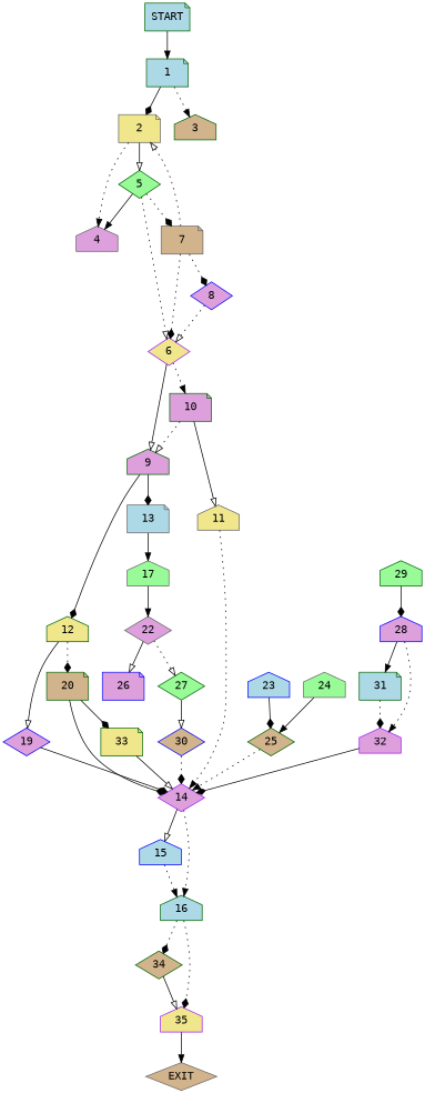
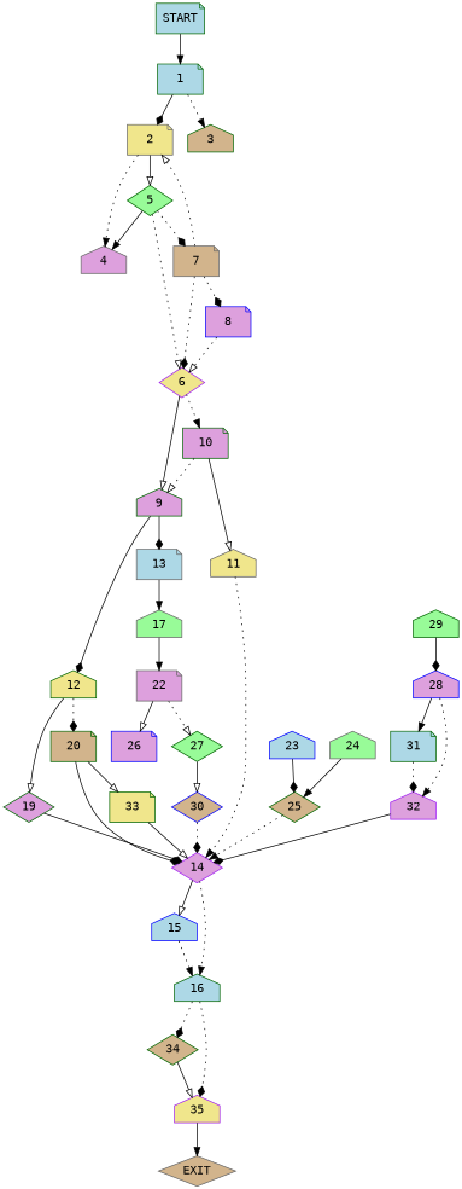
  digraph {
    fontname="DejaVu Sans Mono"
    node [color=darkgreen fillcolor=plum fontname="DejaVu Sans Mono" shape=house style=filled]
    edge [arrowhead=diamond fontname="DejaVu Sans Mono" style=solid]
    n1 [fillcolor=lightblue label=START shape=note]
    1 [fillcolor=lightblue shape=note]
    2 [color=gray40 fillcolor=khaki shape=note]
    3 [fillcolor=tan]
    n5 [color=gray40 fillcolor=tan label=EXIT shape=diamond]
    4 [color=gray40]
    5 [fillcolor=palegreen shape=diamond]
    6 [color=purple fillcolor=khaki shape=diamond]
    7 [color=gray40 fillcolor=tan shape=note]
    9
    10 [shape=note]
-   8 [color=blue shape=diamond]
+   8 [color=blue shape=note]
    12 [fillcolor=khaki]
    13 [color=gray40 fillcolor=lightblue shape=note]
    11 [color=gray40 fillcolor=khaki]
-   19 [color=blue shape=diamond]
+   19 [shape=diamond]
    20 [fillcolor=tan shape=note]
    17 [color=gray40 fillcolor=palegreen]
    14 [color=purple shape=diamond]
    15 [color=blue fillcolor=lightblue]
    16 [fillcolor=lightblue]
    33 [fillcolor=khaki shape=note]
-   22 [color=gray40 shape=diamond]
+   22 [color=gray40 shape=note]
    34 [fillcolor=tan shape=diamond]
    35 [color=purple fillcolor=khaki]
    26 [color=blue shape=note]
    27 [fillcolor=palegreen shape=diamond]
    23 [color=blue fillcolor=lightblue]
    25 [fillcolor=tan shape=diamond]
    24 [color=gray40 fillcolor=palegreen]
    28 [color=blue]
    31 [fillcolor=lightblue shape=note]
    32 [color=purple]
    29 [fillcolor=palegreen]
    30 [color=blue fillcolor=tan shape=diamond]
    n1 -> 1 [arrowhead=normal]
    1 -> 2
    1 -> 3 [arrowhead=normal style=dotted]
    2 -> 4 [arrowhead=normal style=dotted]
    2 -> 5 [arrowhead=onormal]
    5 -> 4 [arrowhead=normal]
    5 -> 6 [arrowhead=onormal style=dotted]
    5 -> 7 [style=dotted]
    6 -> 9 [arrowhead=onormal]
    6 -> 10 [arrowhead=normal style=dotted]
    7 -> 2 [arrowhead=onormal style=dotted]
    7 -> 6 [style=dotted]
    7 -> 8 [style=dotted]
    9 -> 12
    9 -> 13
    10 -> 9 [arrowhead=onormal style=dotted]
    10 -> 11 [arrowhead=onormal]
    8 -> 6 [arrowhead=onormal style=dotted]
    12 -> 19 [arrowhead=onormal]
    12 -> 20 [style=dotted]
    13 -> 17 [arrowhead=normal]
    11 -> 14 [arrowhead=normal style=dotted]
    19 -> 14
    20 -> 14
-   20 -> 33
+   20 -> 33 [arrowhead=onormal]
    17 -> 22 [arrowhead=normal]
    14 -> 15 [arrowhead=onormal]
    14 -> 16 [arrowhead=normal style=dotted]
    15 -> 16 [arrowhead=normal style=dotted]
    16 -> 34 [style=dotted]
    16 -> 35 [style=dotted]
    33 -> 14 [arrowhead=onormal]
    22 -> 26 [arrowhead=onormal]
    22 -> 27 [arrowhead=onormal style=dotted]
    34 -> 35 [arrowhead=onormal]
    35 -> n5 [arrowhead=normal]
    27 -> 30 [arrowhead=onormal]
    23 -> 25
    25 -> 14 [arrowhead=normal style=dotted]
    24 -> 25 [arrowhead=normal]
    28 -> 31 [arrowhead=normal]
    28 -> 32 [arrowhead=normal style=dotted]
    31 -> 32 [style=dotted]
    32 -> 14
    29 -> 28
    30 -> 14 [style=dotted]
  }
